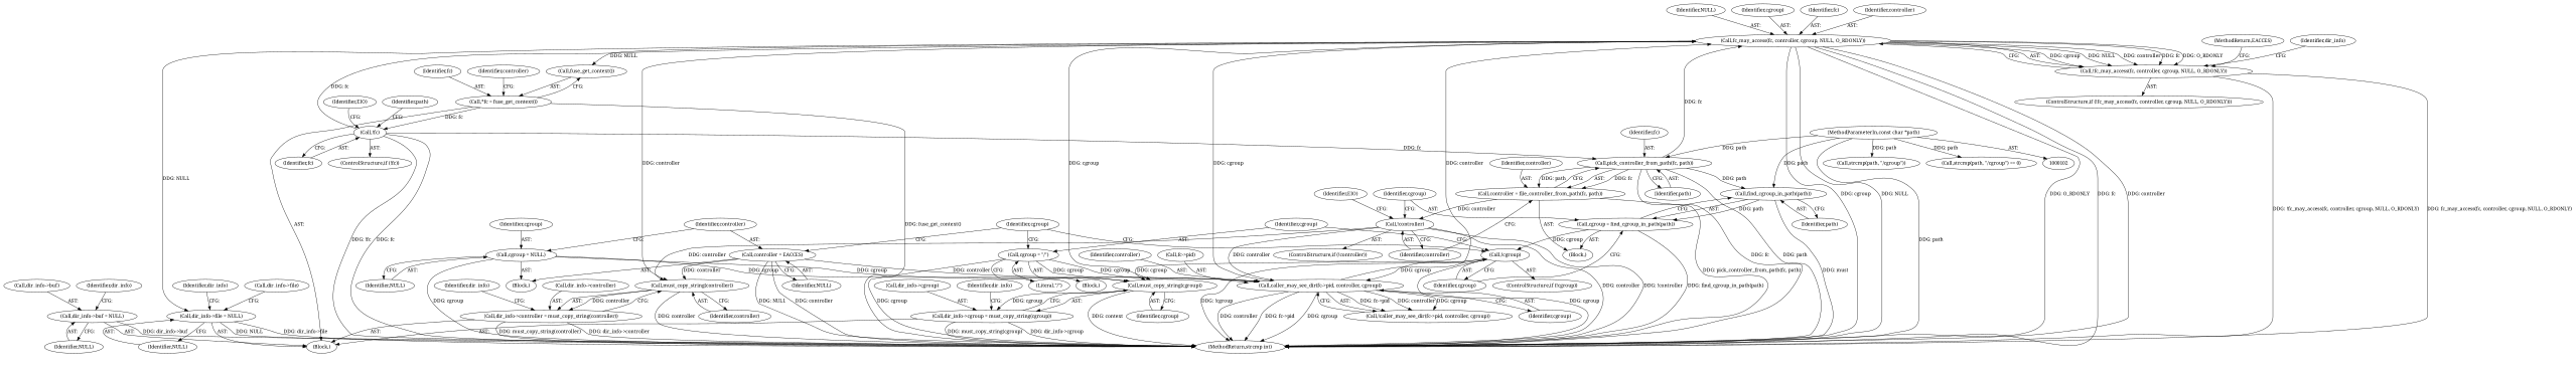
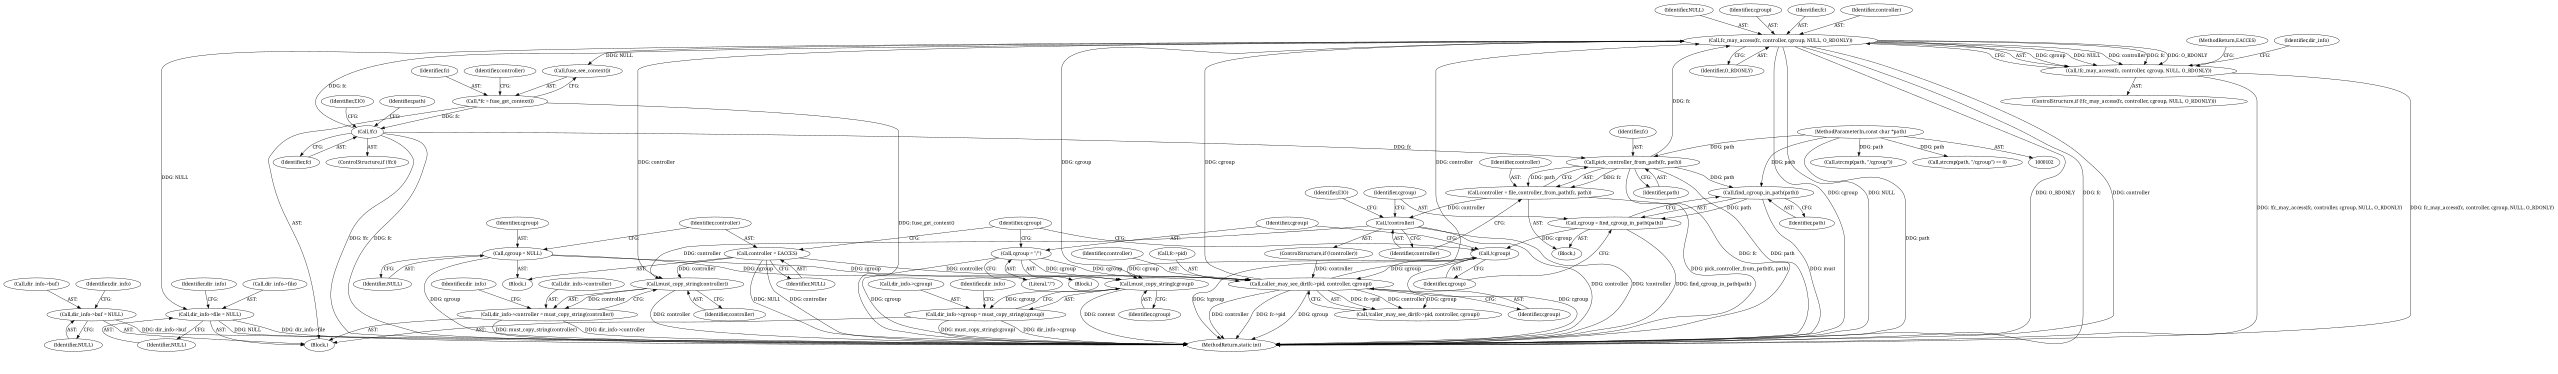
  digraph {
    fontname="Noto Serif"
    node [fontname="Noto Serif"]
    edge [fontname="Noto Serif"]
    n1 [label="(Call,fc_may_access(fc, controller, cgroup, NULL, O_RDONLY))"]
    n2 [label="(Call,!fc_may_access(fc, controller, cgroup, NULL, O_RDONLY))"]
    n3 [label="(Call,must_copy_string(controller))"]
    n4 [label="(Call,must_copy_string(cgroup))"]
    n5 [label="(Call,dir_info->file = NULL)"]
-   n6 [label="(MethodReturn,strcmp int)"]
-   n8 [label="(Call,fuse_get_context())"]
+   n6 [label="(MethodReturn,static int)"]
+   n7 [label="(Identifier,O_RDONLY)"]
+   n8 [label="(Call,fuse_see_context())"]
    n9 [label="(ControlStructure,if (!fc_may_access(fc, controller, cgroup, NULL, O_RDONLY)))"]
    n10 [label="(Call,dir_info->controller = must_copy_string(controller))"]
    n11 [label="(Identifier,controller)"]
    n12 [label="(Call,dir_info->cgroup = must_copy_string(cgroup))"]
    n13 [label="(Identifier,cgroup)"]
    n14 [label="(Call,dir_info->buf = NULL)"]
    n15 [label="(Block,)"]
    n16 [label="(Identifier,NULL)"]
    n17 [label="(Identifier,NULL)"]
    n18 [label="(Call,pick_controller_from_path(fc, path))"]
    n19 [label="(Call,controller = file_controller_from_path(fc, path))"]
    n20 [label="(Call,find_cgroup_in_path(path))"]
    n21 [label="(Identifier,path)"]
    n22 [label="(Call,!controller)"]
    n23 [label="(Block,)"]
    n24 [label="(Call,cgroup = find_cgroup_in_path(path))"]
    n25 [label="(Identifier,path)"]
    n26 [label="(Call,!fc)"]
    n27 [label="(ControlStructure,if (!fc))"]
    n28 [label="(Identifier,fc)"]
    n29 [label="(Call,*fc = fuse_get_context())"]
    n30 [label="(MethodParameterIn,const char *path)"]
    n31 [label="(Call,strcmp(path, \"/cgroup\"))"]
    n32 [label="(Call,strcmp(path, \"/cgroup\") == 0)"]
    1000102
    n34 [label="(Call,caller_may_see_dir(fc->pid, controller, cgroup))"]
    n35 [label="(Call,!caller_may_see_dir(fc->pid, controller, cgroup))"]
    n36 [label="(Identifier,cgroup)"]
    n37 [label="(ControlStructure,if (!controller))"]
    n38 [label="(Identifier,controller)"]
    n39 [label="(Call,controller = EACCES)"]
    n40 [label="(Block,)"]
    n41 [label="(Identifier,NULL)"]
    n42 [label="(Call,cgroup = NULL)"]
    n43 [label="(Identifier,NULL)"]
    n44 [label="(Call,cgroup = \"/\")"]
    n45 [label="(Literal,\"/\")"]
    n46 [label="(Block,)"]
    n47 [label="(Call,!cgroup)"]
-   n48 [label="(ControlStructure,if (!cgroup))"]
    n49 [label="(Identifier,cgroup)"]
    n50 [label="(Identifier,fc)"]
    n51 [label="(Identifier,cgroup)"]
    n52 [label="(Identifier,path)"]
    n53 [label="(Identifier,controller)"]
    n54 [label="(Identifier,dir_info)"]
    n55 [label="(Call,dir_info->file)"]
    n56 [label="(Identifier,dir_info)"]
    n57 [label="(Identifier,NULL)"]
    n58 [label="(Identifier,controller)"]
    n59 [label="(Identifier,cgroup)"]
    n60 [label="(Call,dir_info->controller)"]
    n61 [label="(Identifier,dir_info)"]
    n62 [label="(Identifier,cgroup)"]
    n63 [label="(Identifier,controller)"]
    n64 [label="(Identifier,EIO)"]
    n65 [label="(Identifier,fc)"]
    n66 [label="(Identifier,controller)"]
    n67 [label="(Call,fc->pid)"]
    n68 [label="(Identifier,cgroup)"]
    n69 [label="(MethodReturn,EACCES)"]
    n70 [label="(Identifier,dir_info)"]
    n71 [label="(Identifier,dir_info)"]
    n72 [label="(Call,dir_info->buf)"]
    n73 [label="(Identifier,controller)"]
    n74 [label="(Call,dir_info->cgroup)"]
    n75 [label="(Identifier,EIO)"]
    n76 [label="(Identifier,cgroup)"]
    n77 [label="(Identifier,fc)"]
    n1 -> n2 [label="AST: "]
    n1 -> n2 [label="DDG: cgroup"]
    n1 -> n2 [label="DDG: NULL"]
    n1 -> n2 [label="DDG: controller"]
    n1 -> n2 [label="DDG: fc"]
    n1 -> n2 [label="DDG: O_RDONLY"]
    n1 -> n3 [label="DDG: controller"]
    n1 -> n4 [label="DDG: cgroup"]
    n1 -> n5 [label="DDG: NULL"]
    n1 -> n6 [label="DDG: cgroup"]
    n1 -> n6 [label="DDG: NULL"]
    n1 -> n6 [label="DDG: O_RDONLY"]
    n1 -> n6 [label="DDG: fc"]
    n1 -> n6 [label="DDG: controller"]
+   n1 -> n7 [label="CFG: "]
    n1 -> n8 [label="DDG: NULL"]
    n2 -> n1 [label="CFG: "]
    n2 -> n6 [label="DDG: !fc_may_access(fc, controller, cgroup, NULL, O_RDONLY)"]
    n2 -> n6 [label="DDG: fc_may_access(fc, controller, cgroup, NULL, O_RDONLY)"]
    n2 -> n9 [label="AST: "]
    n3 -> n6 [label="DDG: controller"]
    n3 -> n10 [label="AST: "]
    n3 -> n10 [label="DDG: controller"]
    n3 -> n11 [label="CFG: "]
    n4 -> n6 [label="DDG: context"]
    n4 -> n12 [label="AST: "]
    n4 -> n12 [label="DDG: cgroup"]
    n4 -> n13 [label="CFG: "]
    n5 -> n6 [label="DDG: dir_info->file"]
    n5 -> n6 [label="DDG: NULL"]
    n5 -> n15 [label="AST: "]
    n5 -> n17 [label="CFG: "]
+   n7 -> n1 [label="AST: "]
    n8 -> n29 [label="AST: "]
    n10 -> n3 [label="CFG: "]
    n10 -> n6 [label="DDG: must_copy_string(controller)"]
    n10 -> n6 [label="DDG: dir_info->controller"]
    n10 -> n15 [label="AST: "]
    n11 -> n3 [label="AST: "]
    n12 -> n4 [label="CFG: "]
    n12 -> n6 [label="DDG: must_copy_string(cgroup)"]
    n12 -> n6 [label="DDG: dir_info->cgroup"]
    n12 -> n15 [label="AST: "]
    n13 -> n4 [label="AST: "]
    n14 -> n6 [label="DDG: dir_info->buf"]
    n14 -> n15 [label="AST: "]
    n14 -> n16 [label="CFG: "]
    n16 -> n14 [label="AST: "]
    n17 -> n5 [label="AST: "]
    n18 -> n1 [label="DDG: fc"]
    n18 -> n6 [label="DDG: path"]
    n18 -> n6 [label="DDG: fc"]
    n18 -> n19 [label="AST: "]
    n18 -> n19 [label="DDG: fc"]
    n18 -> n19 [label="DDG: path"]
    n18 -> n20 [label="DDG: path"]
    n18 -> n21 [label="CFG: "]
    n19 -> n6 [label="DDG: pick_controller_from_path(fc, path)"]
    n19 -> n18 [label="CFG: "]
    n19 -> n22 [label="DDG: controller"]
    n19 -> n23 [label="AST: "]
    n20 -> n6 [label="DDG: must"]
    n20 -> n24 [label="AST: "]
    n20 -> n24 [label="DDG: path"]
    n20 -> n25 [label="CFG: "]
    n21 -> n18 [label="AST: "]
    n22 -> n3 [label="DDG: controller"]
    n22 -> n6 [label="DDG: controller"]
    n22 -> n6 [label="DDG: !controller"]
-   n22 -> n34 [label="DDG: controller"]
+   n37 -> n34 [label="DDG: controller"]
    n22 -> n37 [label="AST: "]
    n22 -> n38 [label="CFG: "]
    n24 -> n6 [label="DDG: find_cgroup_in_path(path)"]
    n24 -> n20 [label="CFG: "]
    n24 -> n23 [label="AST: "]
    n24 -> n47 [label="DDG: cgroup"]
    n25 -> n20 [label="AST: "]
    n26 -> n1 [label="DDG: fc"]
    n26 -> n6 [label="DDG: fc"]
    n26 -> n6 [label="DDG: !fc"]
    n26 -> n18 [label="DDG: fc"]
    n26 -> n27 [label="AST: "]
    n26 -> n28 [label="CFG: "]
    n28 -> n26 [label="AST: "]
    n29 -> n6 [label="DDG: fuse_get_context()"]
    n29 -> n8 [label="CFG: "]
    n29 -> n15 [label="AST: "]
    n29 -> n26 [label="DDG: fc"]
    n30 -> n6 [label="DDG: path"]
    n30 -> n18 [label="DDG: path"]
    n30 -> n20 [label="DDG: path"]
    n30 -> n31 [label="DDG: path"]
    n30 -> n32 [label="DDG: path"]
    n30 -> 1000102 [label="AST: "]
    n34 -> n1 [label="DDG: controller"]
    n34 -> n1 [label="DDG: cgroup"]
    n34 -> n6 [label="DDG: cgroup"]
    n34 -> n6 [label="DDG: controller"]
    n34 -> n6 [label="DDG: fc->pid"]
    n34 -> n35 [label="AST: "]
    n34 -> n35 [label="DDG: fc->pid"]
    n34 -> n35 [label="DDG: controller"]
    n34 -> n35 [label="DDG: cgroup"]
    n34 -> n36 [label="CFG: "]
    n35 -> n34 [label="CFG: "]
    n36 -> n34 [label="AST: "]
    n38 -> n19 [label="CFG: "]
    n38 -> n22 [label="AST: "]
    n39 -> n3 [label="DDG: controller"]
    n39 -> n6 [label="DDG: controller"]
    n39 -> n6 [label="DDG: NULL"]
    n39 -> n34 [label="DDG: controller"]
    n39 -> n40 [label="AST: "]
    n39 -> n41 [label="CFG: "]
    n41 -> n39 [label="AST: "]
    n42 -> n4 [label="DDG: cgroup"]
    n42 -> n6 [label="DDG: cgroup"]
    n42 -> n34 [label="DDG: cgroup"]
    n42 -> n40 [label="AST: "]
    n42 -> n43 [label="CFG: "]
    n43 -> n42 [label="AST: "]
    n44 -> n4 [label="DDG: cgroup"]
    n44 -> n6 [label="DDG: cgroup"]
    n44 -> n34 [label="DDG: cgroup"]
    n44 -> n45 [label="CFG: "]
    n44 -> n46 [label="AST: "]
    n45 -> n44 [label="AST: "]
    n47 -> n4 [label="DDG: cgroup"]
    n47 -> n6 [label="DDG: !cgroup"]
    n47 -> n6 [label="DDG: cgroup"]
    n47 -> n34 [label="DDG: cgroup"]
-   n47 -> n48 [label="AST: "]
    n47 -> n49 [label="CFG: "]
    n49 -> n24 [label="CFG: "]
    n49 -> n47 [label="AST: "]
    n50 -> n29 [label="AST: "]
    n51 -> n42 [label="AST: "]
    n52 -> n26 [label="CFG: "]
    n53 -> n19 [label="AST: "]
    n54 -> n14 [label="CFG: "]
-   n55 -> n5 [label="CFG: "]
+   n55 -> n5 [label="AST: "]
    n56 -> n10 [label="CFG: "]
    n57 -> n1 [label="AST: "]
    n58 -> n29 [label="CFG: "]
    n59 -> n44 [label="AST: "]
    n59 -> n47 [label="CFG: "]
    n60 -> n10 [label="AST: "]
    n61 -> n5 [label="CFG: "]
    n62 -> n1 [label="AST: "]
    n63 -> n39 [label="AST: "]
    n63 -> n42 [label="CFG: "]
    n64 -> n22 [label="CFG: "]
    n65 -> n1 [label="AST: "]
    n66 -> n34 [label="AST: "]
    n67 -> n34 [label="AST: "]
    n68 -> n22 [label="CFG: "]
    n68 -> n24 [label="AST: "]
    n69 -> n2 [label="CFG: "]
    n70 -> n12 [label="CFG: "]
    n71 -> n2 [label="CFG: "]
    n72 -> n14 [label="AST: "]
    n73 -> n1 [label="AST: "]
    n74 -> n12 [label="AST: "]
    n75 -> n26 [label="CFG: "]
    n76 -> n39 [label="CFG: "]
    n76 -> n44 [label="CFG: "]
    n76 -> n47 [label="CFG: "]
    n77 -> n18 [label="AST: "]
  }
